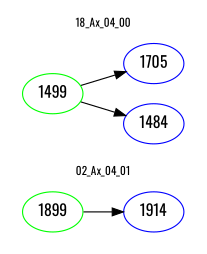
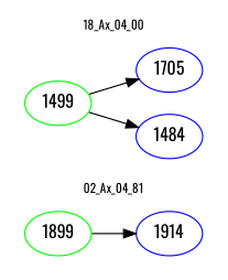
  digraph {
    fontname=Oswald
    rankdir=LR
    node [color=blue fontname=Oswald]
    edge [color=black fontname=Oswald]
    n1 [color=green label=1899]
    n2 [label=1914]
    n3 [color=green label=1499]
    n4 [label=1484]
    n5 [label=1705]
    subgraph cluster_1 {
      color=white
      fontsize=10
-     label="02_Ax_04_01"
+     label="02_Ax_04_81"
      n1
      n2
    }
    subgraph cluster_2 {
      color=white
      fontsize=10
      label="18_Ax_04_00"
      n3
      n4
      n5
    }
    n1 -> n2
    n3 -> n4
    n3 -> n5
  }
